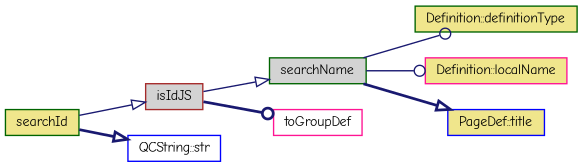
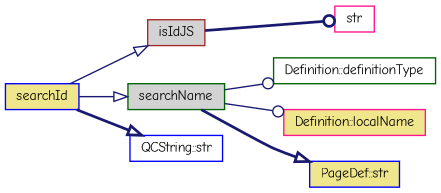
  digraph {
    fontname="Comic Neue"
    rankdir=LR
    node [color=darkgreen fillcolor=khaki fontname="Comic Neue" fontsize=10 shape=record style=filled]
    edge [arrowhead=onormal color=midnightblue fontname="Comic Neue" fontsize=10 labelfontname=Helvetica labelfontsize=10 style=solid]
-   n1 [fontcolor=black height=0.2 label=searchId width=0.4]
+   n1 [color=blue fontcolor=black height=0.2 label=searchId width=0.4]
    n2 [color=brown fillcolor=lightgrey height=0.2 label=isIdJS width=0.4]
    n3 [fillcolor=lightgrey height=0.2 label=searchName width=0.4]
    n4 [color=blue fillcolor=white height=0.2 label="QCString::str" width=0.4]
-   n5 [color=deeppink fillcolor=white height=0.2 label=toGroupDef width=0.4]
-   n6 [height=0.2 label="Definition::definitionType" width=0.4]
+   n5 [color=deeppink fillcolor=white height=0.2 label=str width=0.4]
+   n6 [fillcolor=white height=0.2 label="Definition::definitionType" width=0.4]
    n7 [color=deeppink height=0.2 label="Definition::localName" width=0.4]
-   n8 [color=blue height=0.2 label="PageDef::title" width=0.4]
+   n8 [color=blue height=0.2 label="PageDef::str" width=0.4]
    n1 -> n2
-   n2 -> n3
+   n1 -> n3
    n1 -> n4 [style=bold]
    n2 -> n5 [arrowhead=odot style=bold]
    n3 -> n6 [arrowhead=odot]
    n3 -> n7 [arrowhead=odot]
    n3 -> n8 [style=bold]
  }
